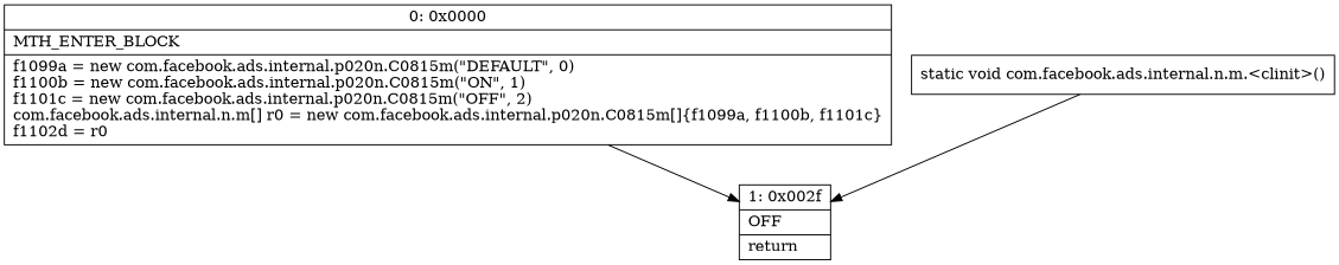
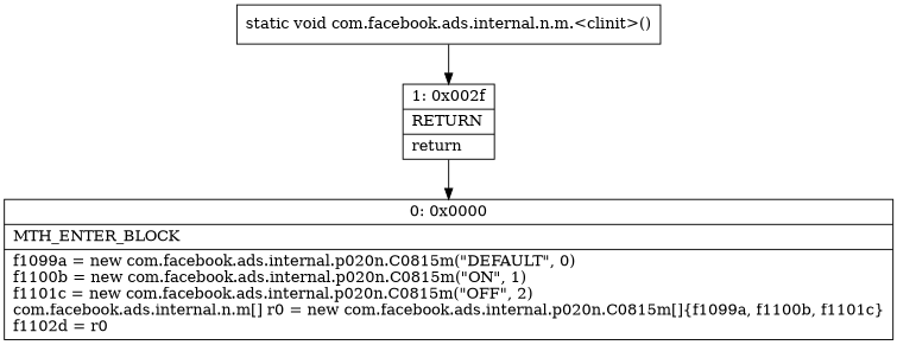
  digraph {
    node [shape=record]
    n1 [label="{0\:\ 0x0000|MTH_ENTER_BLOCK\l|f1099a = new com.facebook.ads.internal.p020n.C0815m(\"DEFAULT\", 0)\lf1100b = new com.facebook.ads.internal.p020n.C0815m(\"ON\", 1)\lf1101c = new com.facebook.ads.internal.p020n.C0815m(\"OFF\", 2)\lcom.facebook.ads.internal.n.m[] r0 = new com.facebook.ads.internal.p020n.C0815m[]\{f1099a, f1100b, f1101c\}\lf1102d = r0\l}"]
-   n2 [label="{1\:\ 0x002f|OFF\l|return\l}"]
+   n2 [label="{1\:\ 0x002f|RETURN\l|return\l}"]
    n3 [label="{static void com.facebook.ads.internal.n.m.\<clinit\>() }"]
-   n1 -> n2
+   n2 -> n1
    n3 -> n2
  }
